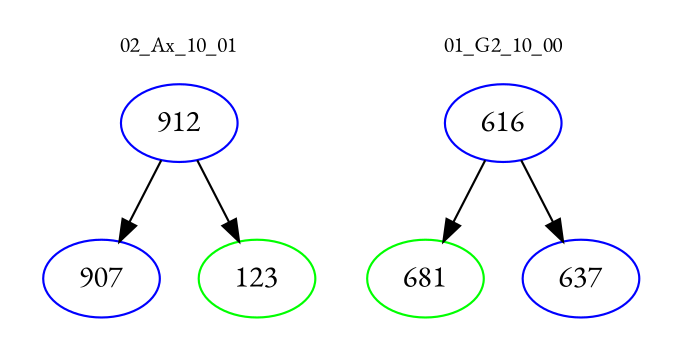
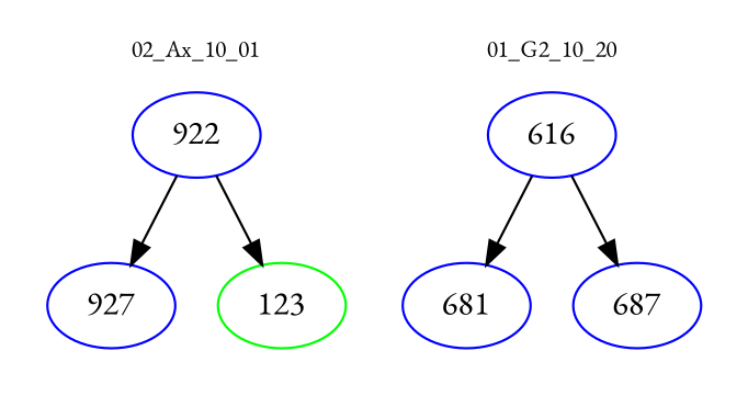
  digraph {
    fontname="EB Garamond"
    node [color=blue fontname="EB Garamond"]
    edge [color=black fontname="EB Garamond"]
-   n1 [label=912]
-   n2 [label=907]
+   n1 [label=922]
+   n2 [label=927]
    n3 [color=green label=123]
    n4 [label=616]
-   n5 [color=green label=681]
-   n6 [label=637]
+   n5 [label=681]
+   n6 [label=687]
    subgraph cluster_1 {
      color=white
      fontsize=10
      label="02_Ax_10_01"
      n1
      n2
      n3
    }
    subgraph cluster_2 {
      color=white
      fontsize=10
-     label="01_G2_10_00"
+     label="01_G2_10_20"
      n4
      n5
      n6
    }
    n1 -> n2
    n1 -> n3
    n4 -> n5
    n4 -> n6
  }
